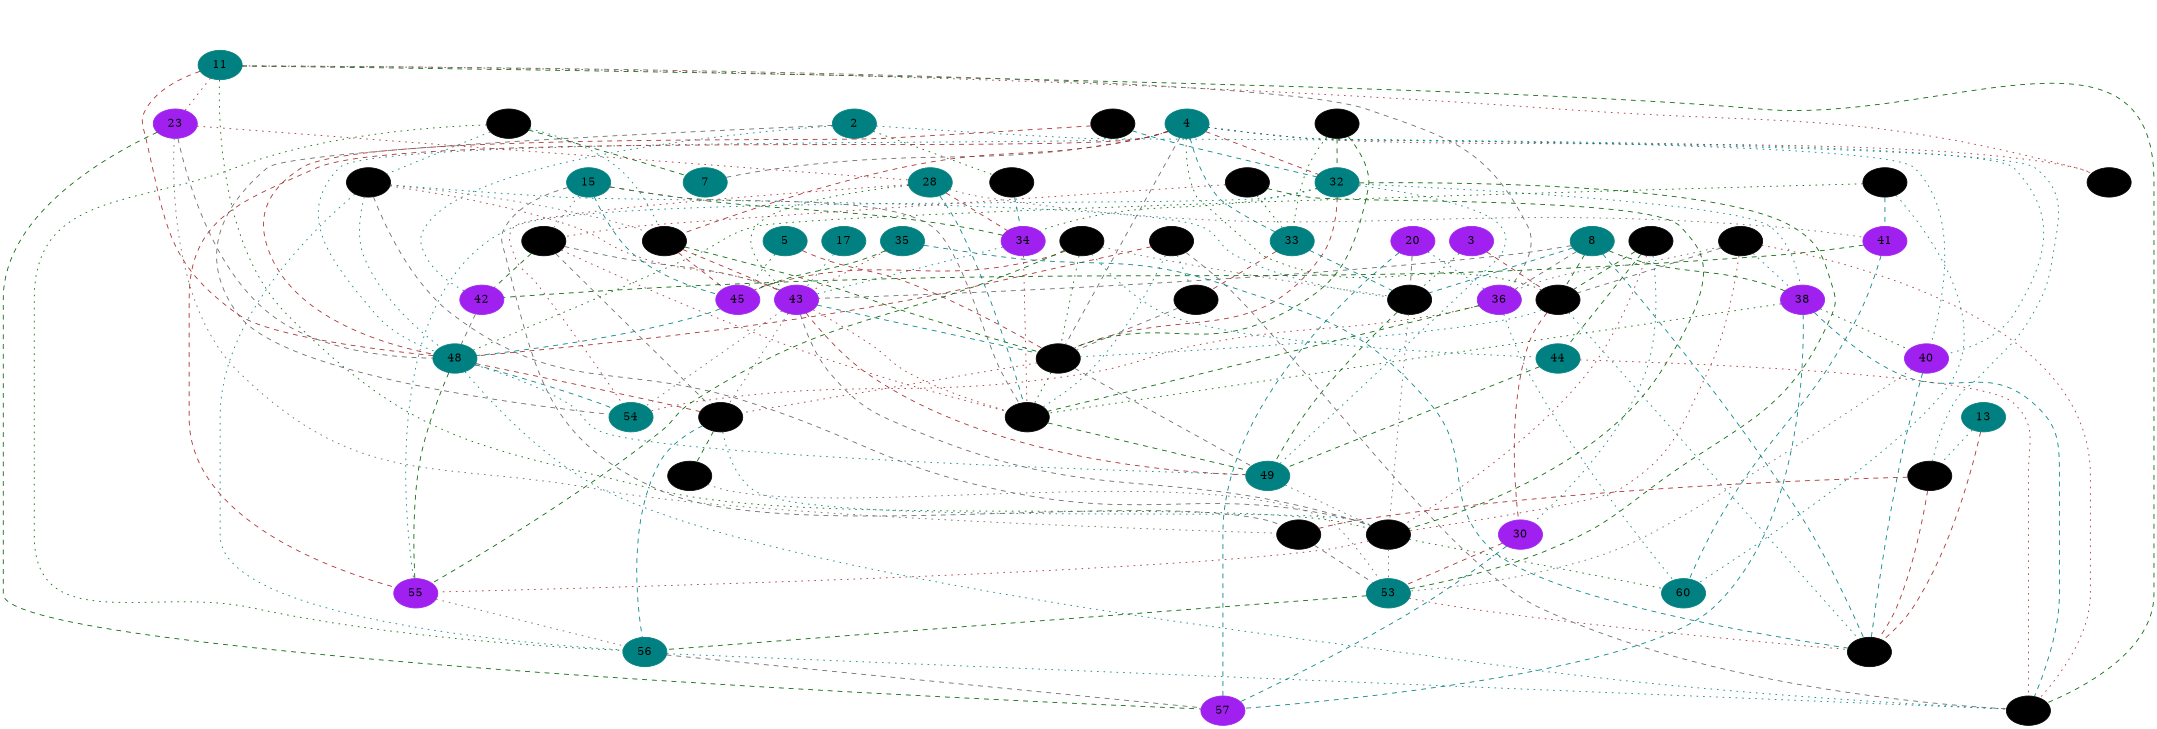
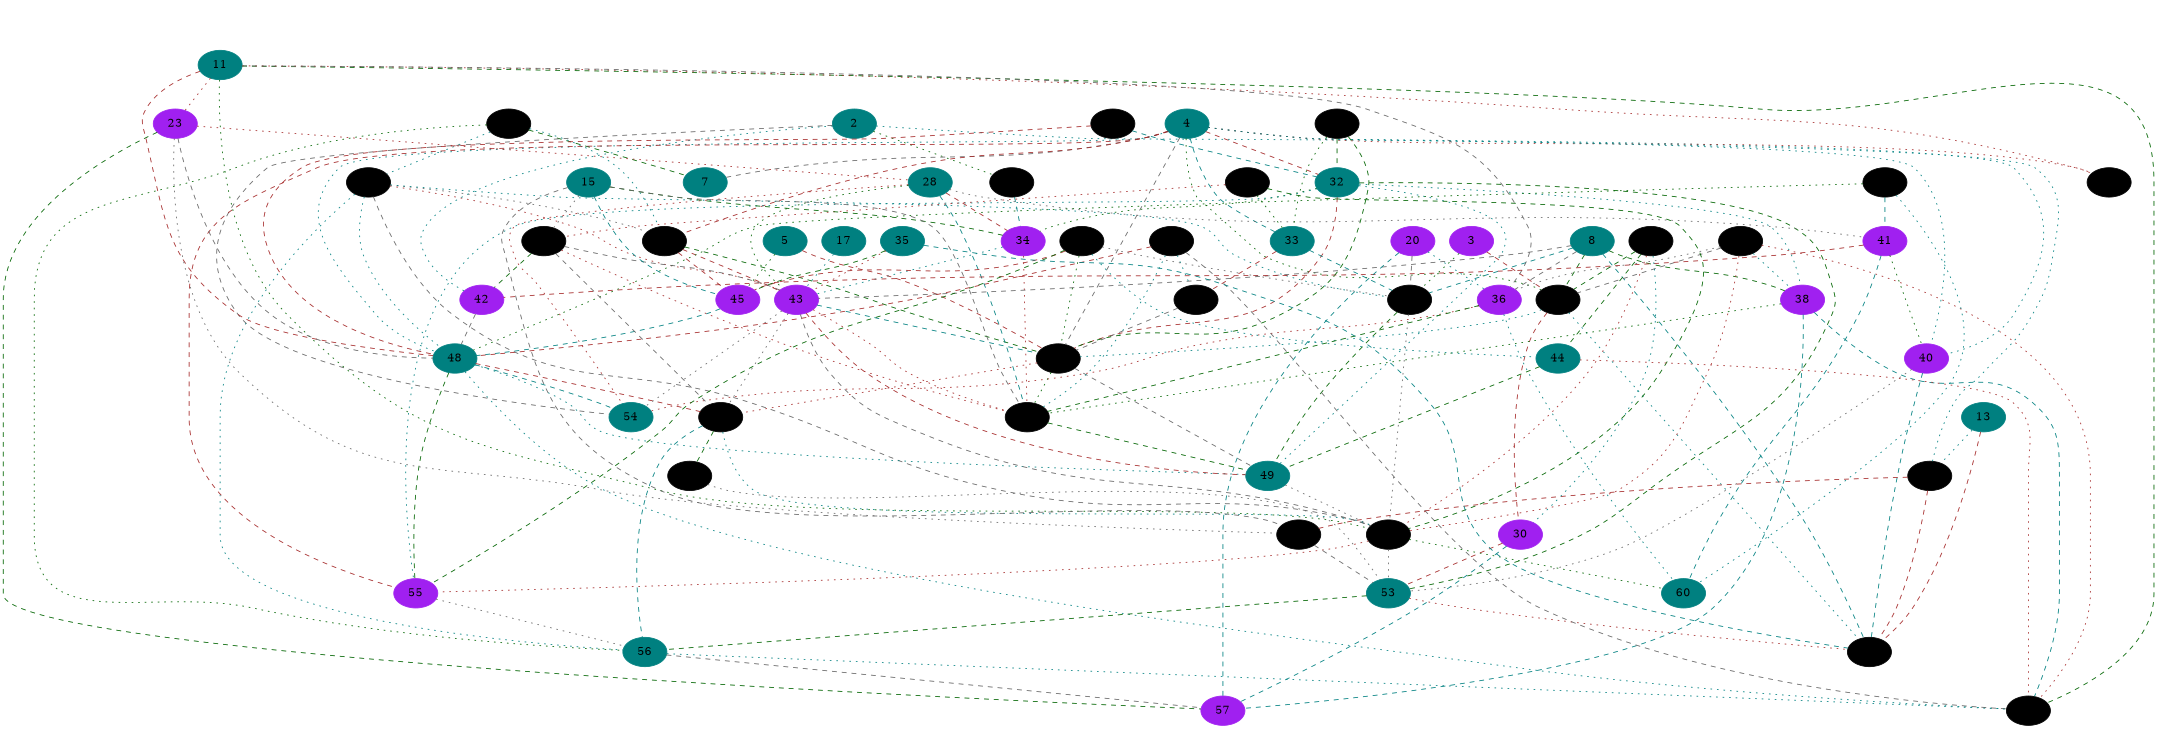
  graph {
    node [color=black style=filled]
    edge [color=teal style=dashed weight=1.0]
    7 [color=teal]
    1
    18
    24
    56 [color=teal]
    37
    48 [color=teal]
    43 [color=purple]
    52
    46
    45 [color=purple]
    58
    57 [color=purple]
    2 [color=teal]
    27
    40 [color=purple]
    42 [color=purple]
    54 [color=teal]
    34 [color=purple]
    59
    53 [color=teal]
    3 [color=purple]
    29
    30 [color=purple]
    49 [color=teal]
    4 [color=teal]
    21
    26
    32 [color=teal]
    33 [color=teal]
    55 [color=purple]
    31
    38 [color=purple]
    39
    47
    50
    5 [color=teal]
    6
    8 [color=teal]
    36 [color=purple]
    60 [color=teal]
    9
    10
    11 [color=teal]
    23 [color=purple]
    28 [color=teal]
    12
    41 [color=purple]
    13 [color=teal]
    14
    25
    15 [color=teal]
    16
    17 [color=teal]
    19
    44 [color=teal]
    20 [color=purple]
    22
    51
    35 [color=teal]
    1 -- 7 [color=darkgreen]
    1 -- 18 [style=dotted]
    1 -- 24 [style=dotted]
    1 -- 56 [color=darkgreen style=dotted]
    18 -- 24 [color=gray40 style=dotted]
    18 -- 56 [style=dotted]
    18 -- 37 [style=dotted]
    18 -- 48 [style=dotted]
    18 -- 43 [color=brown style=dotted]
    18 -- 52 [color=gray40]
    24 -- 43 [color=brown]
    24 -- 46 [color=darkgreen]
    24 -- 45 [color=brown]
    56 -- 58 [style=dotted]
    56 -- 57 [color=gray40]
    37 -- 52 [color=gray40 style=dotted]
    37 -- 49 [color=darkgreen]
    48 -- 58 [style=dotted]
    48 -- 54
    48 -- 49 [style=dotted]
    48 -- 55 [color=darkgreen]
    48 -- 50 [color=brown]
    43 -- 52 [color=gray40]
    43 -- 46
    43 -- 54 [color=gray40 style=dotted]
    43 -- 49 [color=brown weight=2.0]
    43 -- 47 [color=brown style=dotted]
    43 -- 50 [color=gray40 style=dotted]
    52 -- 53 [color=gray40 style=dotted]
    52 -- 55 [color=brown style=dotted]
    52 -- 60 [color=darkgreen style=dotted]
    46 -- 49 [color=gray40]
    46 -- 47 [color=darkgreen style=dotted]
    46 -- 50 [color=brown style=dotted]
    45 -- 48
    2 -- 27 [color=darkgreen style=dotted]
    2 -- 40 [style=dotted]
    2 -- 42 [style=dotted]
    2 -- 54 [color=gray40]
    27 -- 34
    40 -- 59
    40 -- 53 [color=gray40 style=dotted]
    42 -- 48 [color=gray40]
    34 -- 43 [style=dotted]
    34 -- 47 [color=brown style=dotted]
    53 -- 56 [color=darkgreen]
    53 -- 59 [color=brown style=dotted]
    3 -- 37 [color=darkgreen style=dotted]
    3 -- 29 [color=brown]
    29 -- 46 [style=dotted]
    29 -- 59 [style=dotted]
    29 -- 30 [color=brown]
    30 -- 57
    30 -- 53 [color=brown]
    49 -- 52 [color=gray40 style=dotted]
    4 -- 7 [color=gray40]
    4 -- 24 [color=brown]
    4 -- 48 [style=dotted]
    4 -- 46 [color=gray40]
    4 -- 40 [style=dotted]
    4 -- 29 [color=darkgreen style=dotted]
    4 -- 21 [color=brown style=dotted]
    4 -- 26 [style=dotted]
    4 -- 32 [color=brown weight=2.0]
    4 -- 33
    4 -- 55 [color=brown]
    26 -- 59 [color=brown weight=2.0]
    26 -- 31 [color=brown]
    32 -- 46 [color=brown]
    32 -- 34 [color=darkgreen style=dotted]
    32 -- 53 [color=darkgreen]
    32 -- 49 [style=dotted]
    32 -- 55 [style=dotted]
    32 -- 38 [style=dotted]
    33 -- 37
    33 -- 39 [color=brown weight=2.0]
    55 -- 56 [color=gray40 style=dotted]
    31 -- 53 [color=gray40 weight=2.0]
    38 -- 58
    38 -- 57
-   38 -- 40 [color=darkgreen style=dotted]
+   41 -- 40 [color=darkgreen style=dotted]
    38 -- 47 [color=darkgreen style=dotted]
    39 -- 46 [color=gray40]
    47 -- 49 [color=darkgreen]
    50 -- 56
    50 -- 52 [style=dotted]
    50 -- 51 [color=darkgreen]
    5 -- 46 [color=brown]
    5 -- 45 [color=darkgreen style=dotted]
    6 -- 48 [color=brown]
    6 -- 32
    8 -- 37
    8 -- 43 [color=gray40]
    8 -- 59
    8 -- 29 [color=darkgreen]
    8 -- 38 [color=darkgreen]
    8 -- 36 [color=gray40]
    36 -- 54 [color=brown style=dotted]
    36 -- 47 [color=darkgreen]
    36 -- 60 [style=dotted]
    9 -- 52 [color=brown style=dotted]
    9 -- 58 [color=brown style=dotted]
    9 -- 29 [color=gray40]
    9 -- 38 [style=dotted]
    9 -- 36 [color=gray40 style=dotted]
    10 -- 48 [color=brown]
    10 -- 58 [color=gray40]
    10 -- 39 [style=dotted]
    10 -- 47 [style=dotted]
    11 -- 48 [color=brown weight=3.0]
    11 -- 52 [color=darkgreen style=dotted weight=2.0]
    11 -- 58 [color=darkgreen]
    11 -- 21 [color=brown style=dotted]
    11 -- 36 [color=gray40]
    11 -- 23 [color=brown style=dotted]
    23 -- 48 [color=gray40]
    23 -- 57 [color=darkgreen]
    23 -- 31 [color=gray40 style=dotted]
    23 -- 28 [color=brown style=dotted]
    28 -- 43 [color=darkgreen style=dotted]
    28 -- 54 [color=brown style=dotted]
    28 -- 34 [color=brown]
    28 -- 47
    28 -- 41 [color=gray40 style=dotted]
    12 -- 48 [color=darkgreen style=dotted]
    12 -- 60 [style=dotted]
    12 -- 41
-   41 -- 42 [color=darkgreen weight=2.0]
+   41 -- 42 [color=brown weight=2.0]
    41 -- 60
    13 -- 59 [color=brown]
    13 -- 26 [style=dotted]
    14 -- 52 [color=darkgreen]
    14 -- 33 [color=darkgreen style=dotted weight=2.0]
    14 -- 25 [color=brown style=dotted]
    25 -- 43 [color=gray40]
    25 -- 42 [color=darkgreen weight=2.0]
    25 -- 47 [color=brown style=dotted]
    25 -- 50 [color=gray40]
    15 -- 45
    15 -- 34 [color=darkgreen]
    15 -- 31 [color=gray40]
    15 -- 47 [color=gray40]
    15 -- 25 [color=gray40 style=dotted]
    16 -- 46 [color=darkgreen]
    16 -- 32 [color=darkgreen]
    16 -- 33 [color=darkgreen style=dotted]
    17 -- 43 [style=dotted weight=2.0]
    19 -- 52 [color=brown style=dotted]
    19 -- 29 [color=darkgreen]
    19 -- 30 [style=dotted]
    19 -- 44 [color=darkgreen]
    44 -- 58 [color=brown style=dotted]
    44 -- 49 [color=darkgreen]
    20 -- 37 [color=gray40]
    20 -- 57
    20 -- 36 [style=dotted]
    22 -- 37 [color=gray40 style=dotted]
    22 -- 46 [color=darkgreen style=dotted weight=2.0]
    22 -- 45 [color=brown]
    22 -- 55 [color=darkgreen]
    22 -- 44 [style=dotted]
    51 -- 53 [color=gray40 style=dotted]
    35 -- 43 [color=brown style=dotted]
    35 -- 45 [color=darkgreen]
    35 -- 59
  }
